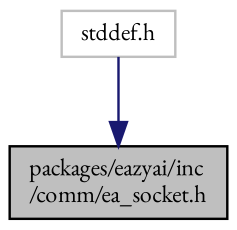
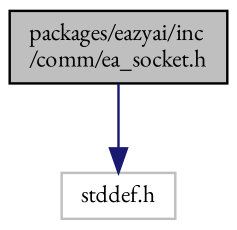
  digraph {
    fontname="EB Garamond"
    node [fontname="EB Garamond" fontsize=10 shape=record]
    n1 [color=black fillcolor=grey75 fontcolor=black height=0.2 label="packages/eazyai/inc\l/comm/ea_socket.h" style=filled width=0.4]
    n2 [color=grey75 height=0.2 label="stddef.h" width=0.4]
-   n2 -> n1 [color=midnightblue fontname="EB Garamond" fontsize=10 labelfontname=Helvetica labelfontsize=10 style=solid]
+   n1 -> n2 [color=midnightblue fontname="EB Garamond" fontsize=10 labelfontname=Helvetica labelfontsize=10 style=solid]
  }
